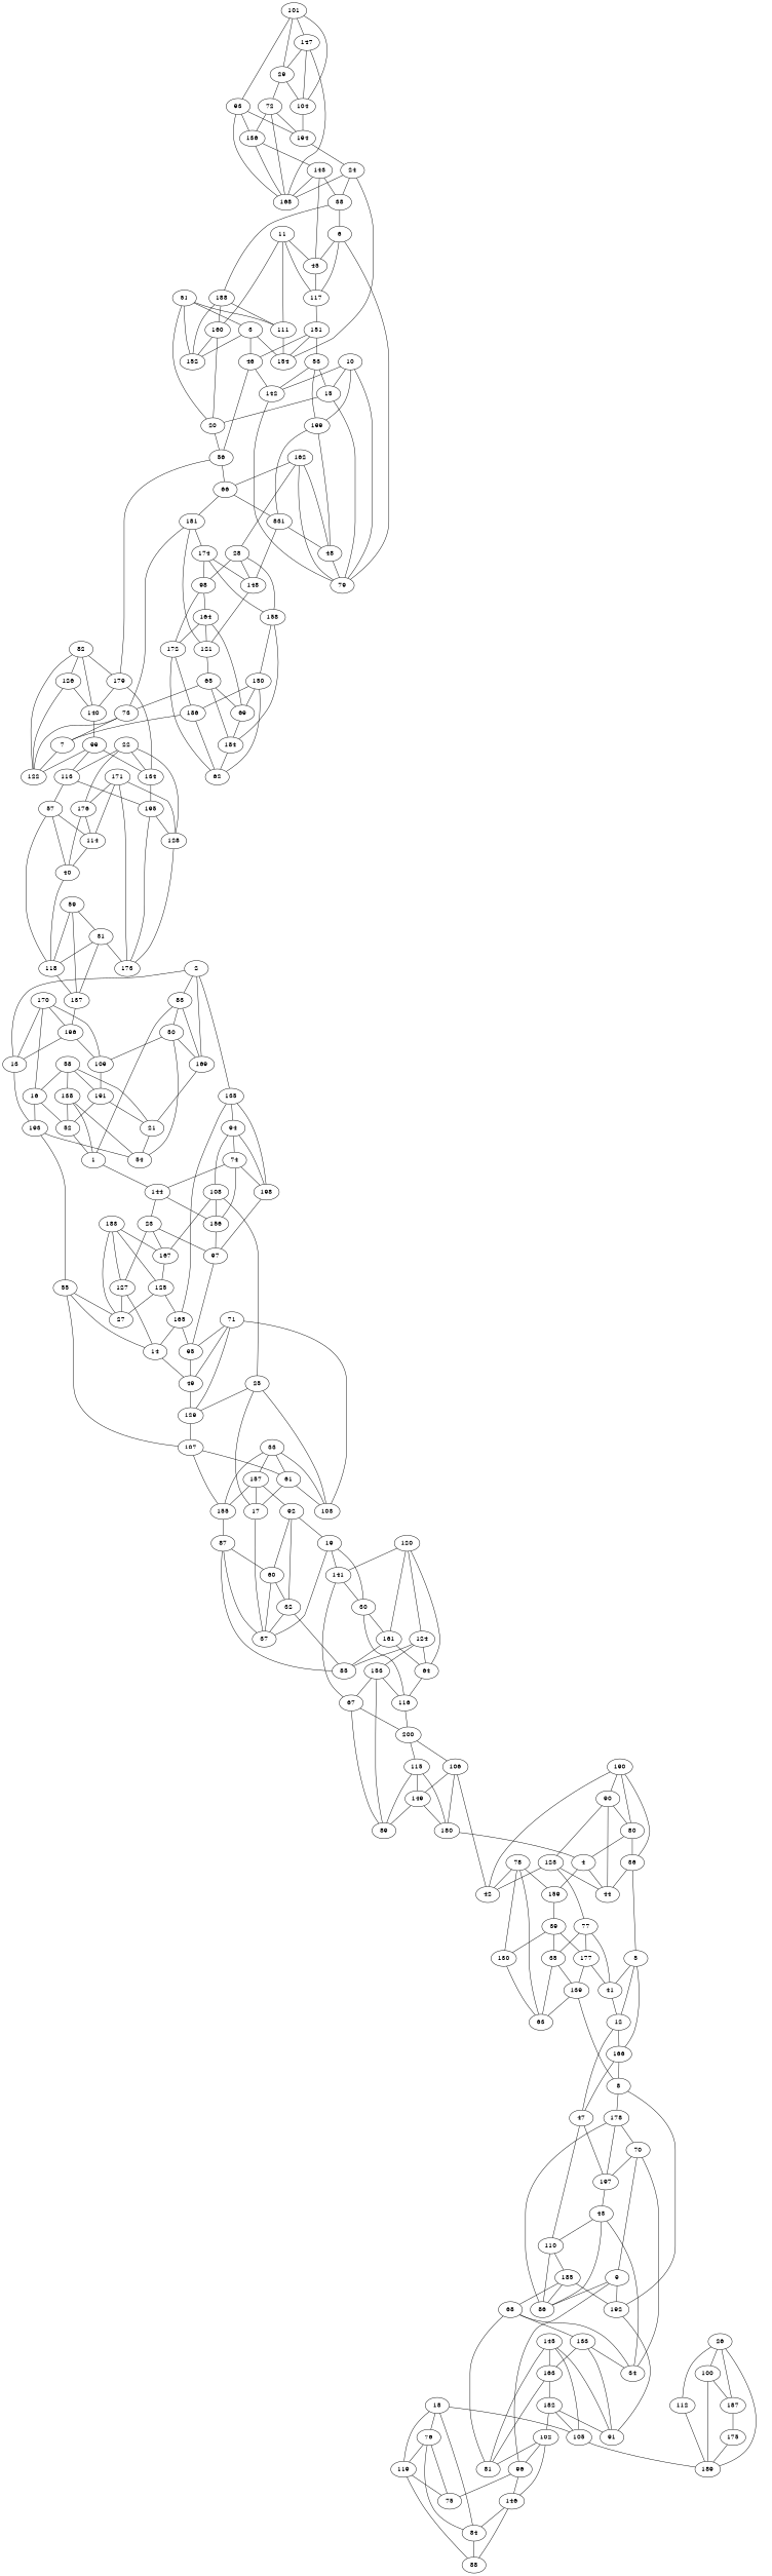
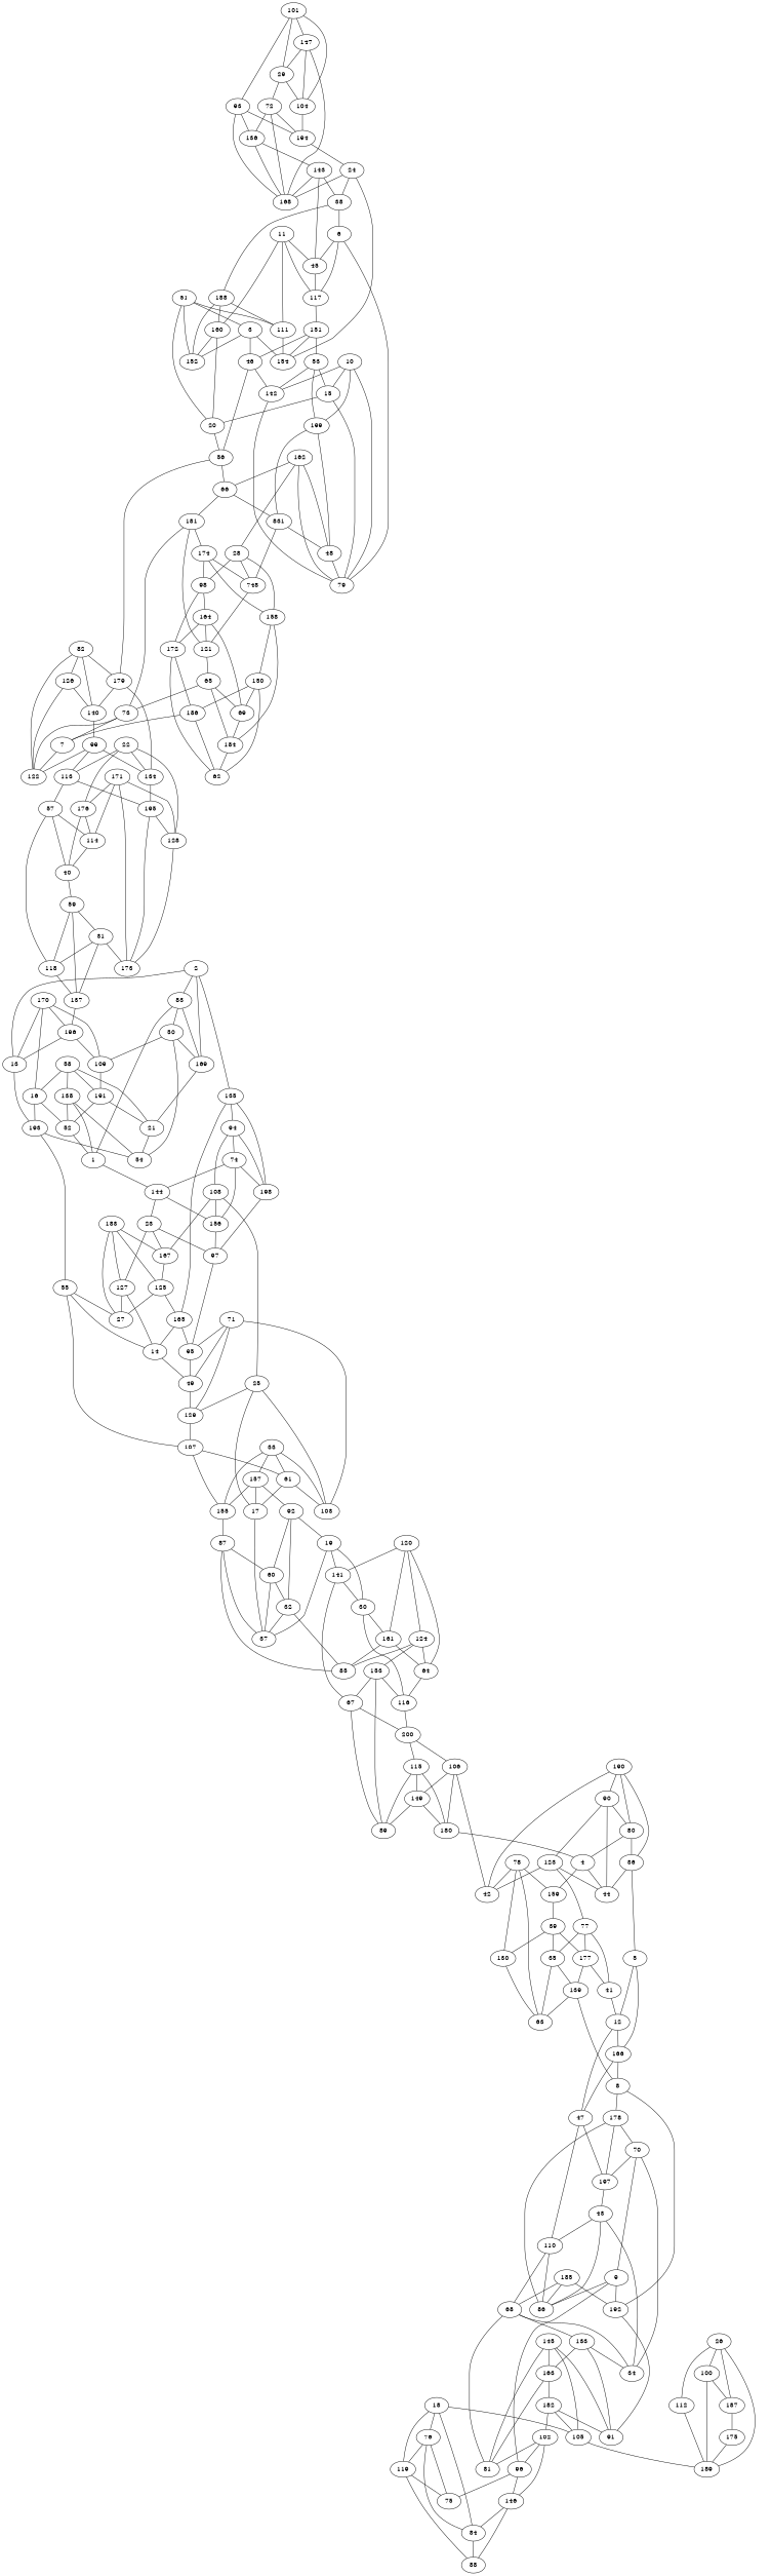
  graph {
    101
    147
    29
    104
    93
    168
    72
    194
    136
    24
    143
    38
    154
    188
    6
    45
    117
    160
    152
    111
    79
    20
    11
    151
    56
    46
    53
    51
    3
    142
    15
    199
    48
    n34 [label=831]
    66
    179
    10
    181
    140
    134
    162
    28
-   148
+   148 [label=748]
    98
    158
    174
    121
    73
    164
    172
    150
    184
    65
    7
    122
    69
    186
    62
    126
    82
    99
    195
    113
    57
    22
    176
    128
    114
    40
    173
    118
    171
    59
    137
    31
    196
    13
    109
    170
    16
    193
    191
    52
    2
    83
    169
    135
    50
    1
    21
    94
    198
    165
    54
    144
    55
    58
    138
    27
    14
    107
    156
    23
    74
    108
    97
    95
    167
    25
    127
    125
    129
    103
    17
    49
    183
    61
    155
    71
    37
    87
    33
    157
    92
    60
    32
    19
    85
    141
    30
    67
    161
    116
    120
    124
    64
    153
    89
    200
    106
    115
    149
    180
    42
    4
    44
    159
    190
    90
    80
    36
    123
    5
    77
    35
    177
    41
    12
    166
    39
    78
    130
    63
    139
    8
    178
    192
    47
    197
    110
    43
    86
    185
    70
    91
    9
    34
    96
    68
    133
    81
    146
    75
    163
    182
    145
    105
    189
    102
    84
    88
    18
    76
    119
    100
    187
    112
    26
    175
    101 -- 147
    101 -- 29
    101 -- 104
    101 -- 93
    147 -- 29
    147 -- 104
    147 -- 168
    29 -- 104
    29 -- 72
    104 -- 194
    93 -- 168
    93 -- 194
    93 -- 136
    72 -- 168
    72 -- 194
    72 -- 136
    194 -- 24
    136 -- 168
    136 -- 143
    24 -- 168
    24 -- 38
    24 -- 154
    143 -- 168
    143 -- 38
    143 -- 45
    38 -- 188
    38 -- 6
    188 -- 160
    188 -- 152
    188 -- 111
    6 -- 45
    6 -- 117
    6 -- 79
    45 -- 117
    117 -- 151
    160 -- 152
    160 -- 20
    111 -- 154
    20 -- 56
    11 -- 45
    11 -- 117
    11 -- 160
    11 -- 111
    151 -- 154
    151 -- 46
    151 -- 53
    56 -- 66
    56 -- 179
    46 -- 56
    46 -- 142
    53 -- 142
    53 -- 15
    53 -- 199
    51 -- 152
    51 -- 111
    51 -- 20
    51 -- 3
    3 -- 154
    3 -- 152
    3 -- 46
    142 -- 79
    15 -- 79
    15 -- 20
    199 -- 48
    199 -- n34
    48 -- 79
    n34 -- 48
    n34 -- 148
    66 -- n34
    66 -- 181
    179 -- 140
    179 -- 134
    10 -- 79
    10 -- 142
    10 -- 15
    10 -- 199
    181 -- 174
    181 -- 121
    181 -- 73
    140 -- 99
    134 -- 195
    162 -- 79
    162 -- 48
    162 -- 66
    162 -- 28
    28 -- 148
    28 -- 98
    28 -- 158
    148 -- 121
    98 -- 164
    98 -- 172
    158 -- 150
    158 -- 184
    174 -- 148
    174 -- 98
    174 -- 158
    121 -- 65
    73 -- 7
    73 -- 122
    164 -- 121
    164 -- 172
    164 -- 69
    172 -- 186
    172 -- 62
    150 -- 69
    150 -- 186
    150 -- 62
    184 -- 62
    65 -- 73
    65 -- 184
    65 -- 69
    7 -- 122
    69 -- 184
    186 -- 7
    186 -- 62
    126 -- 140
    126 -- 122
    82 -- 179
    82 -- 140
    82 -- 122
    82 -- 126
    99 -- 134
    99 -- 122
    99 -- 113
    195 -- 128
    195 -- 173
    113 -- 195
    113 -- 57
    57 -- 114
    57 -- 40
    57 -- 118
    22 -- 134
    22 -- 113
    22 -- 176
    22 -- 128
    176 -- 114
    176 -- 40
    128 -- 173
    114 -- 40
-   40 -- 118
+   40 -- 59
    118 -- 137
    171 -- 176
    171 -- 128
    171 -- 114
    171 -- 173
    59 -- 118
    59 -- 137
    59 -- 31
    137 -- 196
    31 -- 173
    31 -- 118
    31 -- 137
    196 -- 13
    196 -- 109
    13 -- 193
    109 -- 191
    170 -- 196
    170 -- 13
    170 -- 109
    170 -- 16
    16 -- 193
    16 -- 52
    193 -- 54
    193 -- 55
    191 -- 52
    191 -- 21
    52 -- 1
    2 -- 13
    2 -- 83
    2 -- 169
    2 -- 135
    83 -- 169
    83 -- 50
    83 -- 1
    169 -- 21
    135 -- 94
    135 -- 198
    135 -- 165
    50 -- 109
    50 -- 169
    50 -- 54
    1 -- 144
    21 -- 54
    94 -- 198
    94 -- 74
    94 -- 108
    198 -- 97
    165 -- 14
    165 -- 95
    144 -- 156
    144 -- 23
    55 -- 27
    55 -- 14
    55 -- 107
    58 -- 16
    58 -- 191
    58 -- 21
    58 -- 138
    138 -- 52
    138 -- 1
    138 -- 54
    14 -- 49
    107 -- 61
    107 -- 155
    156 -- 97
    23 -- 97
    23 -- 167
    23 -- 127
    74 -- 198
    74 -- 144
    74 -- 156
    108 -- 156
    108 -- 167
    108 -- 25
    97 -- 95
    95 -- 49
    167 -- 125
    25 -- 129
    25 -- 103
    25 -- 17
    127 -- 27
    127 -- 14
    125 -- 165
    125 -- 27
    129 -- 107
    17 -- 37
    49 -- 129
    183 -- 27
    183 -- 167
    183 -- 127
    183 -- 125
    61 -- 103
    61 -- 17
    155 -- 87
    71 -- 95
    71 -- 129
    71 -- 103
    71 -- 49
    87 -- 37
    87 -- 60
    87 -- 85
    33 -- 103
    33 -- 61
    33 -- 155
    33 -- 157
    157 -- 17
    157 -- 155
    157 -- 92
    92 -- 60
    92 -- 32
    92 -- 19
    60 -- 37
    60 -- 32
    32 -- 37
    32 -- 85
    19 -- 37
    19 -- 141
    19 -- 30
    141 -- 30
    141 -- 67
    30 -- 161
    30 -- 116
    67 -- 89
    67 -- 200
    161 -- 85
    161 -- 64
    116 -- 200
    120 -- 141
    120 -- 161
    120 -- 124
    120 -- 64
    124 -- 85
    124 -- 64
    124 -- 153
    64 -- 116
    153 -- 67
    153 -- 116
    153 -- 89
    200 -- 106
    200 -- 115
    106 -- 149
    106 -- 180
    106 -- 42
    115 -- 89
    115 -- 149
    115 -- 180
    149 -- 89
    149 -- 180
    180 -- 4
    4 -- 44
    4 -- 159
    159 -- 39
    190 -- 42
    190 -- 90
    190 -- 80
    190 -- 36
    90 -- 44
    90 -- 80
    90 -- 123
    80 -- 4
    80 -- 36
    36 -- 44
    36 -- 5
    123 -- 42
    123 -- 44
    123 -- 77
-   5 -- 41
    5 -- 12
    5 -- 166
    77 -- 35
    77 -- 177
    77 -- 41
    35 -- 63
    35 -- 139
    177 -- 41
    177 -- 139
    41 -- 12
    12 -- 166
    12 -- 47
    166 -- 8
    166 -- 47
    39 -- 35
    39 -- 177
    39 -- 130
    78 -- 42
    78 -- 159
    78 -- 130
    78 -- 63
    130 -- 63
    139 -- 63
    139 -- 8
    8 -- 178
    8 -- 192
    178 -- 197
    178 -- 86
    178 -- 70
    192 -- 91
    47 -- 197
    47 -- 110
    197 -- 43
    110 -- 86
-   110 -- 185
+   110 -- 68
    43 -- 110
    43 -- 86
    43 -- 34
    185 -- 192
    185 -- 86
    185 -- 68
    70 -- 197
    70 -- 9
    70 -- 34
    9 -- 192
    9 -- 86
    9 -- 96
    96 -- 146
    96 -- 75
    68 -- 34
    68 -- 133
    68 -- 81
    133 -- 91
    133 -- 34
    133 -- 163
    146 -- 84
    146 -- 88
    163 -- 81
    163 -- 182
    182 -- 91
    182 -- 105
    182 -- 102
    145 -- 91
    145 -- 81
    145 -- 163
    145 -- 105
    105 -- 189
    102 -- 96
    102 -- 81
    102 -- 146
    84 -- 88
    18 -- 105
    18 -- 84
    18 -- 76
    18 -- 119
    76 -- 75
    76 -- 84
    76 -- 119
    119 -- 75
    119 -- 88
    100 -- 189
    100 -- 187
    187 -- 175
    112 -- 189
    26 -- 189
    26 -- 100
    26 -- 187
    26 -- 112
    175 -- 189
  }
